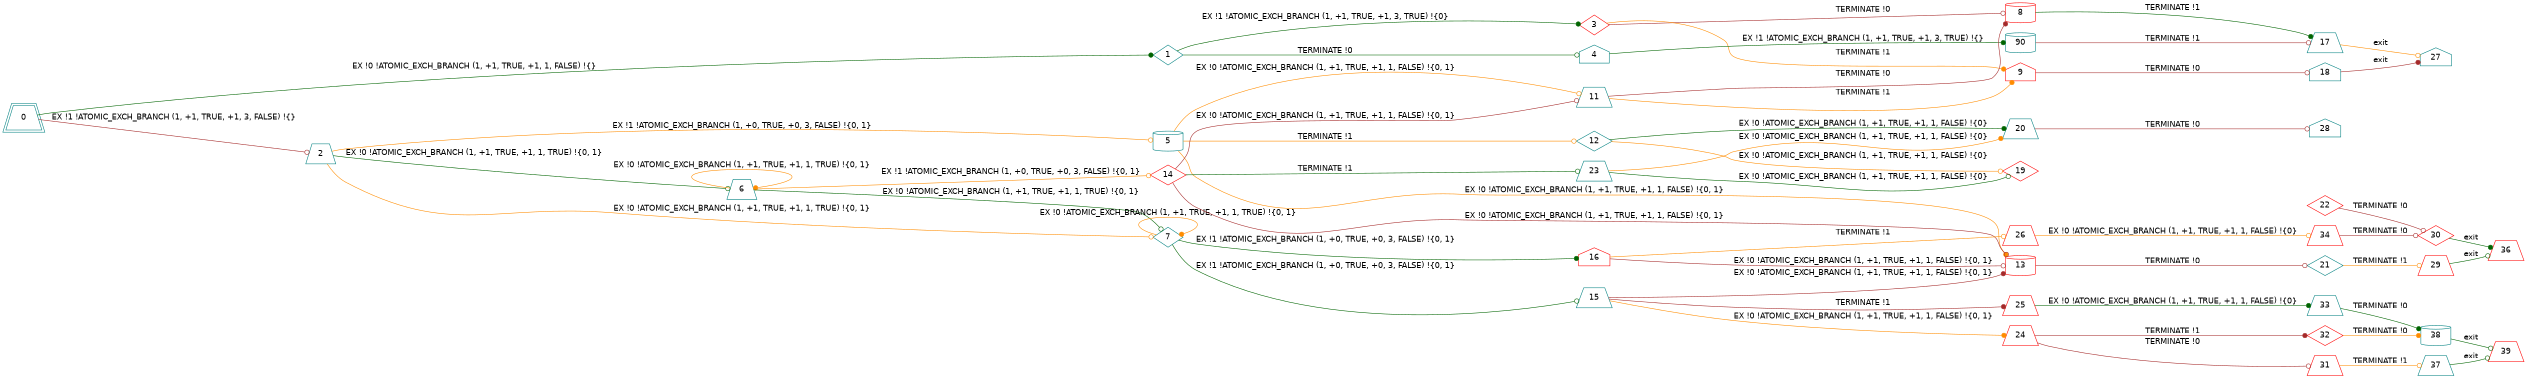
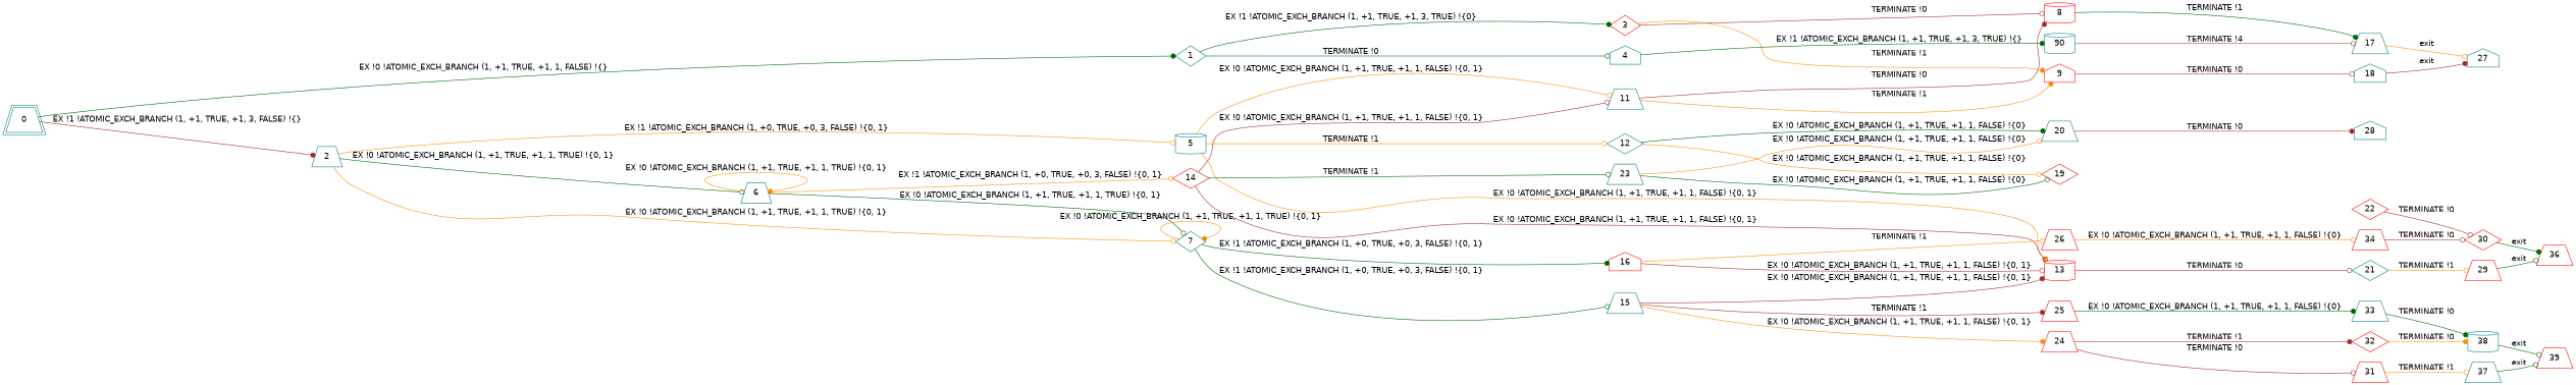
  digraph {
    fontname="DejaVu Sans"
    rankdir=LR
    node [color=teal fontname="DejaVu Sans" shape=trapezium]
    edge [arrowhead=odot color=darkorange fontname="DejaVu Sans"]
    0 [peripheries=2]
    1 [shape=diamond]
    2
    3 [color=red shape=diamond]
    4 [shape=house]
    5 [shape=cylinder]
    6
    7 [shape=diamond]
    8 [color=red shape=cylinder]
    9 [color=red shape=house]
    n11 [label=90 shape=cylinder]
    11
    12 [shape=diamond]
    13 [color=red shape=cylinder]
    14 [color=red shape=diamond]
    15
    16 [color=red shape=house]
    17
    18 [shape=house]
    19 [color=red shape=diamond]
    20
    21 [shape=diamond]
    23
    24 [color=red]
    25 [color=red]
    26 [color=red]
    27 [shape=house]
    28 [shape=house]
    29 [color=red]
    22 [color=red shape=diamond]
    30 [color=red shape=diamond]
    31 [color=red]
    32 [color=red shape=diamond]
    33
    34 [color=red]
    36 [color=red]
    37
    38 [shape=cylinder]
    39 [color=red]
    0 -> 1 [arrowhead=dot color=darkgreen label="EX !0 !ATOMIC_EXCH_BRANCH (1, +1, TRUE, +1, 1, FALSE) !{}"]
-   0 -> 2 [color=brown label="EX !1 !ATOMIC_EXCH_BRANCH (1, +1, TRUE, +1, 3, FALSE) !{}"]
+   0 -> 2 [arrowhead=dot color=brown label="EX !1 !ATOMIC_EXCH_BRANCH (1, +1, TRUE, +1, 3, FALSE) !{}"]
    1 -> 3 [arrowhead=dot color=darkgreen label="EX !1 !ATOMIC_EXCH_BRANCH (1, +1, TRUE, +1, 3, TRUE) !{0}"]
    1 -> 4 [color=darkgreen label="TERMINATE !0"]
    2 -> 5 [label="EX !1 !ATOMIC_EXCH_BRANCH (1, +0, TRUE, +0, 3, FALSE) !{0, 1}"]
    2 -> 6 [color=darkgreen label="EX !0 !ATOMIC_EXCH_BRANCH (1, +1, TRUE, +1, 1, TRUE) !{0, 1}"]
    2 -> 7 [label="EX !0 !ATOMIC_EXCH_BRANCH (1, +1, TRUE, +1, 1, TRUE) !{0, 1}"]
    3 -> 8 [color=brown label="TERMINATE !0"]
    3 -> 9 [arrowhead=dot label="TERMINATE !1"]
    4 -> n11 [arrowhead=dot color=darkgreen label="EX !1 !ATOMIC_EXCH_BRANCH (1, +1, TRUE, +1, 3, TRUE) !{}"]
    5 -> 11 [label="EX !0 !ATOMIC_EXCH_BRANCH (1, +1, TRUE, +1, 1, FALSE) !{0, 1}"]
    5 -> 12 [label="TERMINATE !1"]
    5 -> 13 [arrowhead=dot label="EX !0 !ATOMIC_EXCH_BRANCH (1, +1, TRUE, +1, 1, FALSE) !{0, 1}"]
    6 -> 6 [arrowhead=dot label="EX !0 !ATOMIC_EXCH_BRANCH (1, +1, TRUE, +1, 1, TRUE) !{0, 1}"]
    6 -> 7 [color=darkgreen label="EX !0 !ATOMIC_EXCH_BRANCH (1, +1, TRUE, +1, 1, TRUE) !{0, 1}"]
    6 -> 14 [label="EX !1 !ATOMIC_EXCH_BRANCH (1, +0, TRUE, +0, 3, FALSE) !{0, 1}"]
    7 -> 7 [arrowhead=dot label="EX !0 !ATOMIC_EXCH_BRANCH (1, +1, TRUE, +1, 1, TRUE) !{0, 1}"]
    7 -> 15 [color=darkgreen label="EX !1 !ATOMIC_EXCH_BRANCH (1, +0, TRUE, +0, 3, FALSE) !{0, 1}"]
    7 -> 16 [arrowhead=dot color=darkgreen label="EX !1 !ATOMIC_EXCH_BRANCH (1, +0, TRUE, +0, 3, FALSE) !{0, 1}"]
    8 -> 17 [arrowhead=dot color=darkgreen label="TERMINATE !1"]
    9 -> 18 [color=brown label="TERMINATE !0"]
-   n11 -> 17 [color=brown label="TERMINATE !1"]
+   n11 -> 17 [color=brown label="TERMINATE !4"]
    11 -> 8 [arrowhead=dot color=brown label="TERMINATE !0"]
    11 -> 9 [arrowhead=dot label="TERMINATE !1"]
    12 -> 19 [label="EX !0 !ATOMIC_EXCH_BRANCH (1, +1, TRUE, +1, 1, FALSE) !{0}"]
    12 -> 20 [arrowhead=dot color=darkgreen label="EX !0 !ATOMIC_EXCH_BRANCH (1, +1, TRUE, +1, 1, FALSE) !{0}"]
    13 -> 21 [color=brown label="TERMINATE !0"]
    14 -> 11 [color=brown label="EX !0 !ATOMIC_EXCH_BRANCH (1, +1, TRUE, +1, 1, FALSE) !{0, 1}"]
    14 -> 13 [color=brown label="EX !0 !ATOMIC_EXCH_BRANCH (1, +1, TRUE, +1, 1, FALSE) !{0, 1}"]
    14 -> 23 [color=darkgreen label="TERMINATE !1"]
    15 -> 13 [arrowhead=dot color=brown label="EX !0 !ATOMIC_EXCH_BRANCH (1, +1, TRUE, +1, 1, FALSE) !{0, 1}"]
    15 -> 24 [arrowhead=dot label="EX !0 !ATOMIC_EXCH_BRANCH (1, +1, TRUE, +1, 1, FALSE) !{0, 1}"]
    15 -> 25 [arrowhead=dot color=brown label="TERMINATE !1"]
    16 -> 13 [color=brown label="EX !0 !ATOMIC_EXCH_BRANCH (1, +1, TRUE, +1, 1, FALSE) !{0, 1}"]
    16 -> 26 [label="TERMINATE !1"]
    17 -> 27 [label=exit]
    18 -> 27 [arrowhead=dot color=brown label=exit]
-   20 -> 28 [color=brown label="TERMINATE !0"]
+   20 -> 28 [arrowhead=dot color=brown label="TERMINATE !0"]
    21 -> 29 [label="TERMINATE !1"]
    23 -> 19 [color=darkgreen label="EX !0 !ATOMIC_EXCH_BRANCH (1, +1, TRUE, +1, 1, FALSE) !{0}"]
-   23 -> 20 [arrowhead=dot label="EX !0 !ATOMIC_EXCH_BRANCH (1, +1, TRUE, +1, 1, FALSE) !{0}"]
+   23 -> 20 [label="EX !0 !ATOMIC_EXCH_BRANCH (1, +1, TRUE, +1, 1, FALSE) !{0}"]
    24 -> 31 [color=brown label="TERMINATE !0"]
    24 -> 32 [arrowhead=dot color=brown label="TERMINATE !1"]
    25 -> 33 [arrowhead=dot color=darkgreen label="EX !0 !ATOMIC_EXCH_BRANCH (1, +1, TRUE, +1, 1, FALSE) !{0}"]
    26 -> 34 [label="EX !0 !ATOMIC_EXCH_BRANCH (1, +1, TRUE, +1, 1, FALSE) !{0}"]
    29 -> 36 [color=darkgreen label=exit]
    22 -> 30 [color=brown label="TERMINATE !0"]
    30 -> 36 [arrowhead=dot color=darkgreen label=exit]
    31 -> 37 [label="TERMINATE !1"]
    32 -> 38 [arrowhead=dot label="TERMINATE !0"]
    33 -> 38 [arrowhead=dot color=darkgreen label="TERMINATE !0"]
    34 -> 30 [color=brown label="TERMINATE !0"]
    37 -> 39 [color=darkgreen label=exit]
    38 -> 39 [color=darkgreen label=exit]
  }
